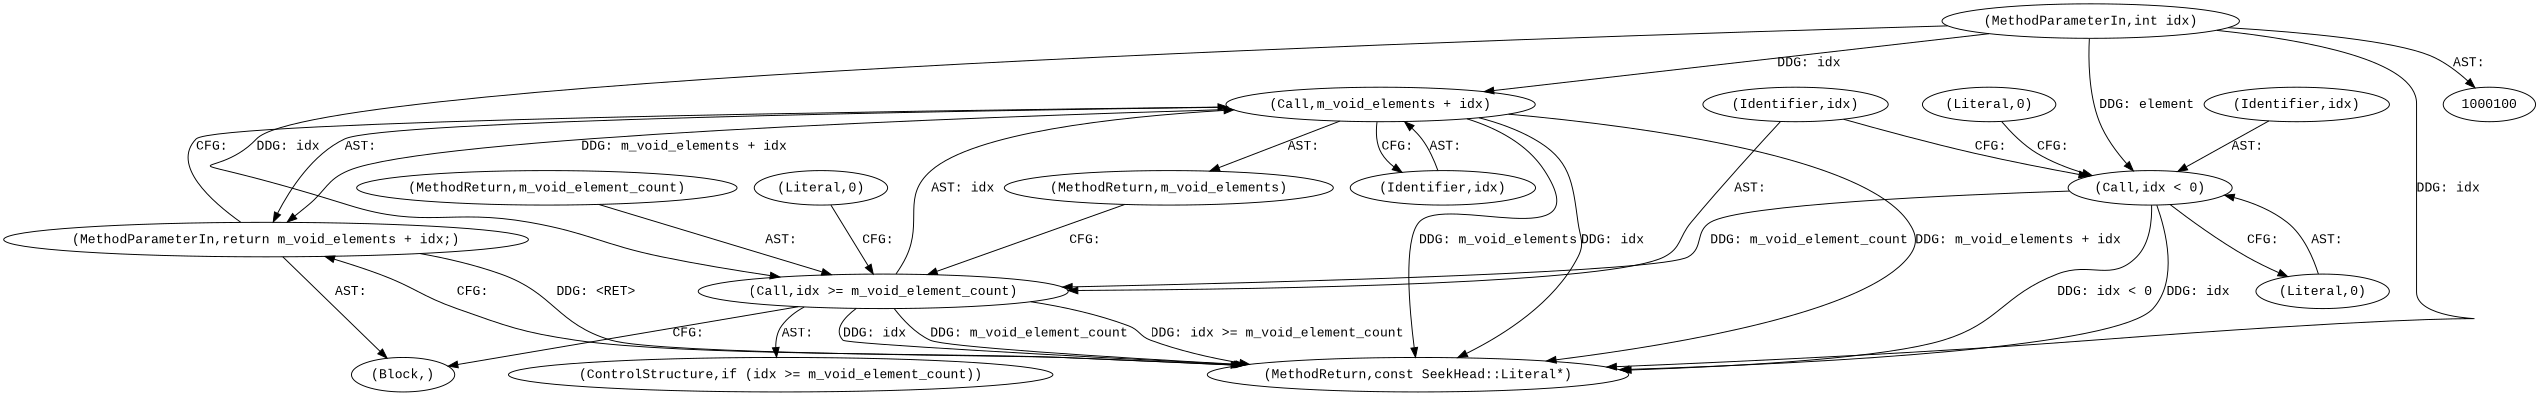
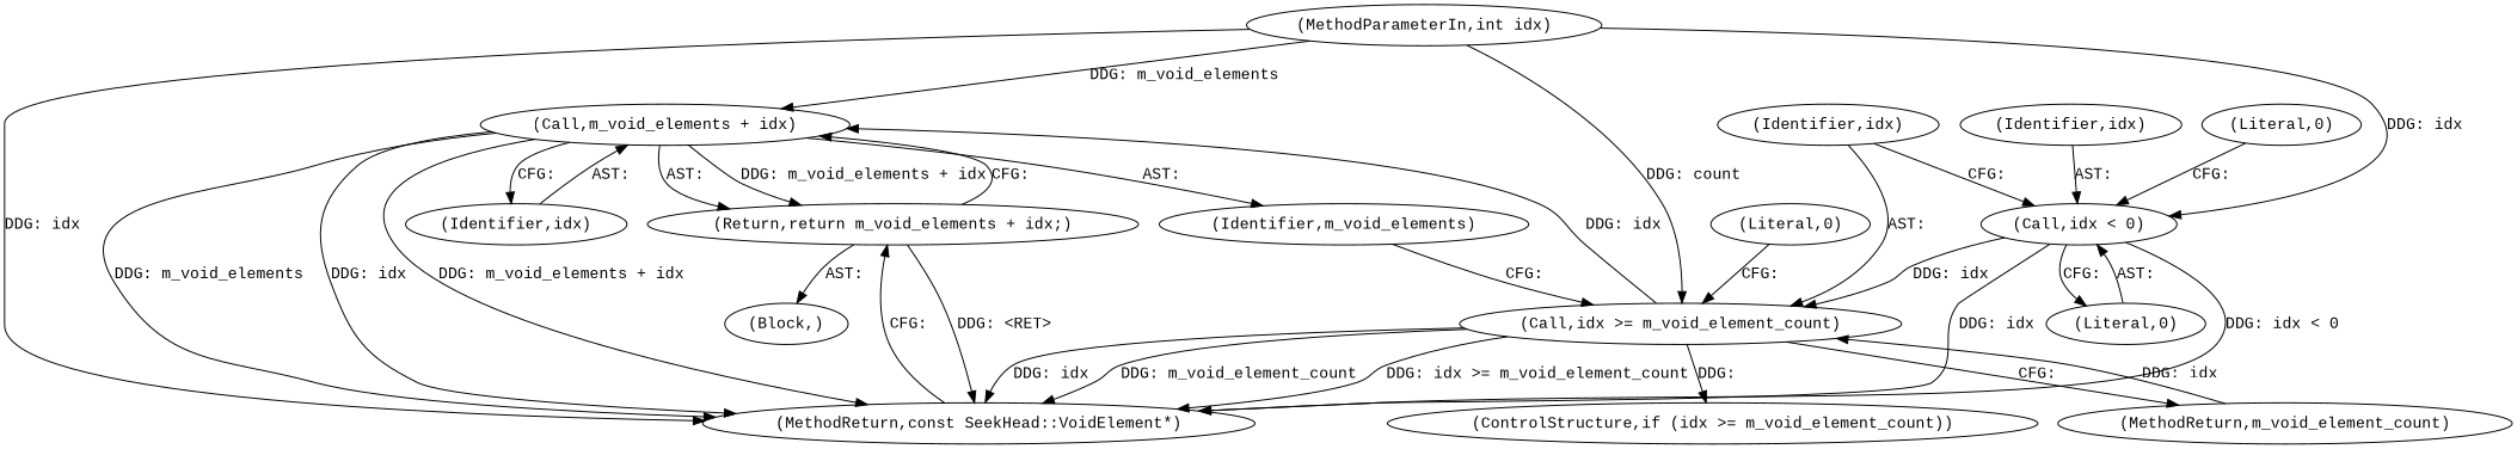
  digraph {
    fontname="Liberation Mono"
    node [fontname="Liberation Mono"]
    edge [fontname="Liberation Mono"]
    n1 [label="(Call,m_void_elements + idx)"]
-   n2 [label="(MethodParameterIn,return m_void_elements + idx;)"]
+   n2 [label="(Return,return m_void_elements + idx;)"]
    n3 [label="(Identifier,idx)"]
-   n4 [label="(MethodReturn,const SeekHead::Literal*)"]
-   n5 [label="(MethodReturn,m_void_elements)"]
+   n4 [label="(MethodReturn,const SeekHead::VoidElement*)"]
+   n5 [label="(Identifier,m_void_elements)"]
    n6 [label="(Block,)"]
    n7 [label="(Call,idx >= m_void_element_count)"]
    n8 [label="(ControlStructure,if (idx >= m_void_element_count))"]
    n9 [label="(MethodReturn,m_void_element_count)"]
    n10 [label="(Call,idx < 0)"]
    n11 [label="(Literal,0)"]
    n12 [label="(MethodParameterIn,int idx)"]
-   1000100
    n14 [label="(Identifier,idx)"]
    n15 [label="(Identifier,idx)"]
    n16 [label="(Literal,0)"]
    n17 [label="(Literal,0)"]
    n1 -> n2 [label="AST: "]
    n1 -> n2 [label="DDG: m_void_elements + idx"]
    n1 -> n3 [label="CFG: "]
    n1 -> n4 [label="DDG: m_void_elements"]
    n1 -> n4 [label="DDG: idx"]
    n1 -> n4 [label="DDG: m_void_elements + idx"]
    n1 -> n5 [label="AST: "]
    n2 -> n1 [label="CFG: "]
    n2 -> n4 [label="DDG: <RET>"]
    n2 -> n6 [label="AST: "]
    n3 -> n1 [label="AST: "]
    n4 -> n2 [label="CFG: "]
    n5 -> n7 [label="CFG: "]
-   n7 -> n1 [label="AST: idx"]
+   n7 -> n1 [label="DDG: idx"]
    n7 -> n4 [label="DDG: m_void_element_count"]
    n7 -> n4 [label="DDG: idx >= m_void_element_count"]
    n7 -> n4 [label="DDG: idx"]
-   n7 -> n8 [label="AST: "]
-   n7 -> n6 [label="CFG: "]
-   n9 -> n7 [label="AST: "]
+   n7 -> n8 [label="DDG: "]
+   n7 -> n9 [label="CFG: "]
+   n9 -> n7 [label="DDG: idx"]
    n10 -> n4 [label="DDG: idx < 0"]
    n10 -> n4 [label="DDG: idx"]
-   n10 -> n7 [label="DDG: m_void_element_count"]
+   n10 -> n7 [label="DDG: idx"]
    n10 -> n11 [label="CFG: "]
    n11 -> n10 [label="AST: "]
-   n12 -> n1 [label="DDG: idx"]
+   n12 -> n1 [label="DDG: m_void_elements"]
    n12 -> n4 [label="DDG: idx"]
-   n12 -> n7 [label="DDG: idx"]
-   n12 -> n10 [label="DDG: element"]
-   n12 -> 1000100 [label="AST: "]
+   n12 -> n7 [label="DDG: count"]
+   n12 -> n10 [label="DDG: idx"]
    n14 -> n10 [label="AST: "]
    n15 -> n7 [label="AST: "]
    n15 -> n10 [label="CFG: "]
    n16 -> n7 [label="CFG: "]
    n17 -> n10 [label="CFG: "]
  }
